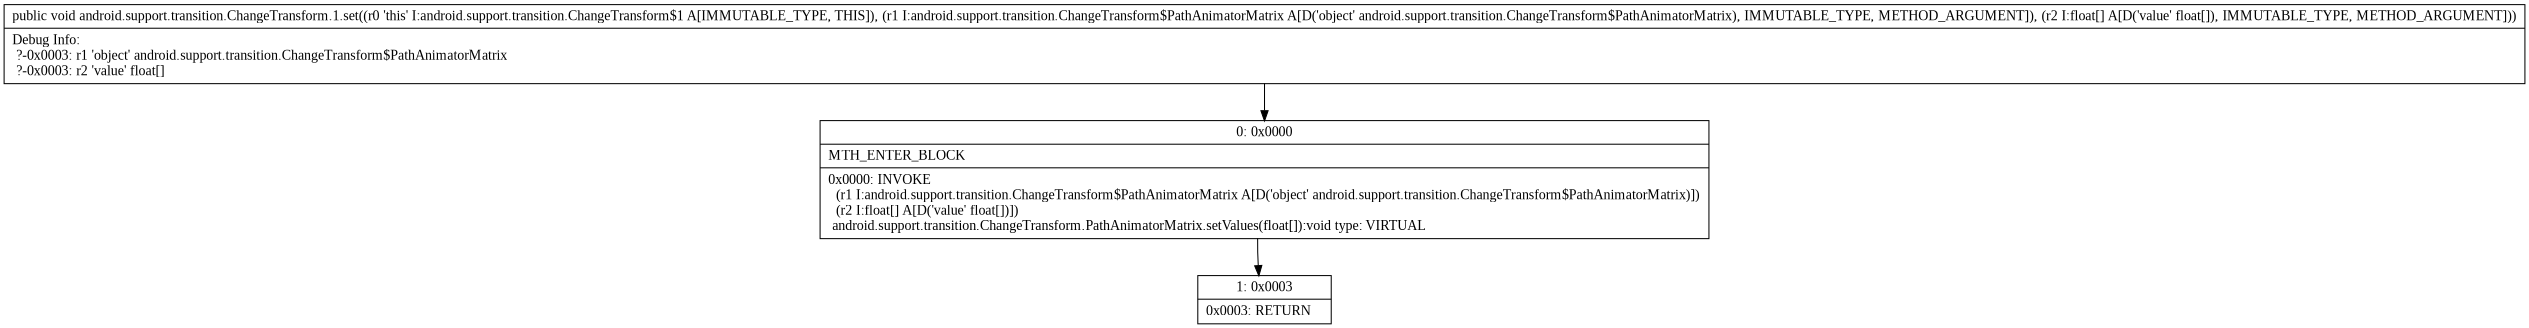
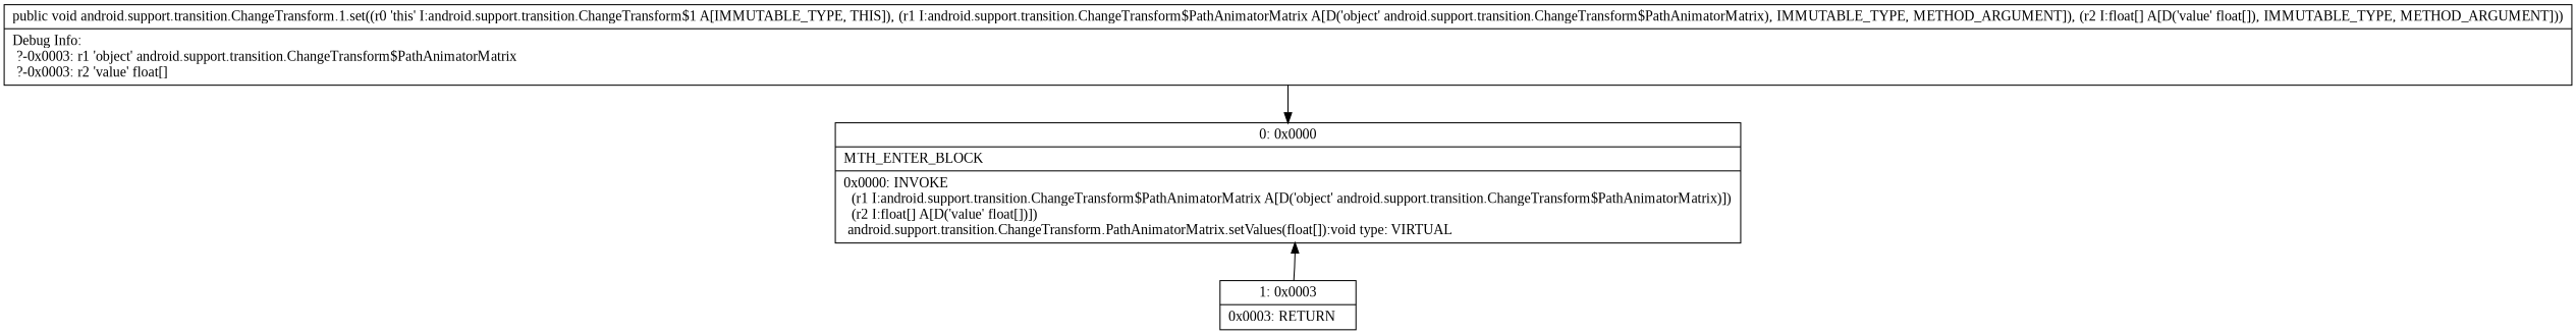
  digraph {
    fontname="Liberation Serif"
    node [shape=record fontname="Liberation Serif"]
    edge [fontname="Liberation Serif"]
    n1 [label="{0\:\ 0x0000|MTH_ENTER_BLOCK\l|0x0000: INVOKE  \l  (r1 I:android.support.transition.ChangeTransform$PathAnimatorMatrix A[D('object' android.support.transition.ChangeTransform$PathAnimatorMatrix)])\l  (r2 I:float[] A[D('value' float[])])\l android.support.transition.ChangeTransform.PathAnimatorMatrix.setValues(float[]):void type: VIRTUAL \l}"]
    n2 [label="{1\:\ 0x0003|0x0003: RETURN   \l}"]
    n3 [label="{public void android.support.transition.ChangeTransform.1.set((r0 'this' I:android.support.transition.ChangeTransform$1 A[IMMUTABLE_TYPE, THIS]), (r1 I:android.support.transition.ChangeTransform$PathAnimatorMatrix A[D('object' android.support.transition.ChangeTransform$PathAnimatorMatrix), IMMUTABLE_TYPE, METHOD_ARGUMENT]), (r2 I:float[] A[D('value' float[]), IMMUTABLE_TYPE, METHOD_ARGUMENT]))  | Debug Info:\l  ?\-0x0003: r1 'object' android.support.transition.ChangeTransform$PathAnimatorMatrix\l  ?\-0x0003: r2 'value' float[]\l}"]
-   n1 -> n2
+   n2 -> n1
    n3 -> n1
  }
